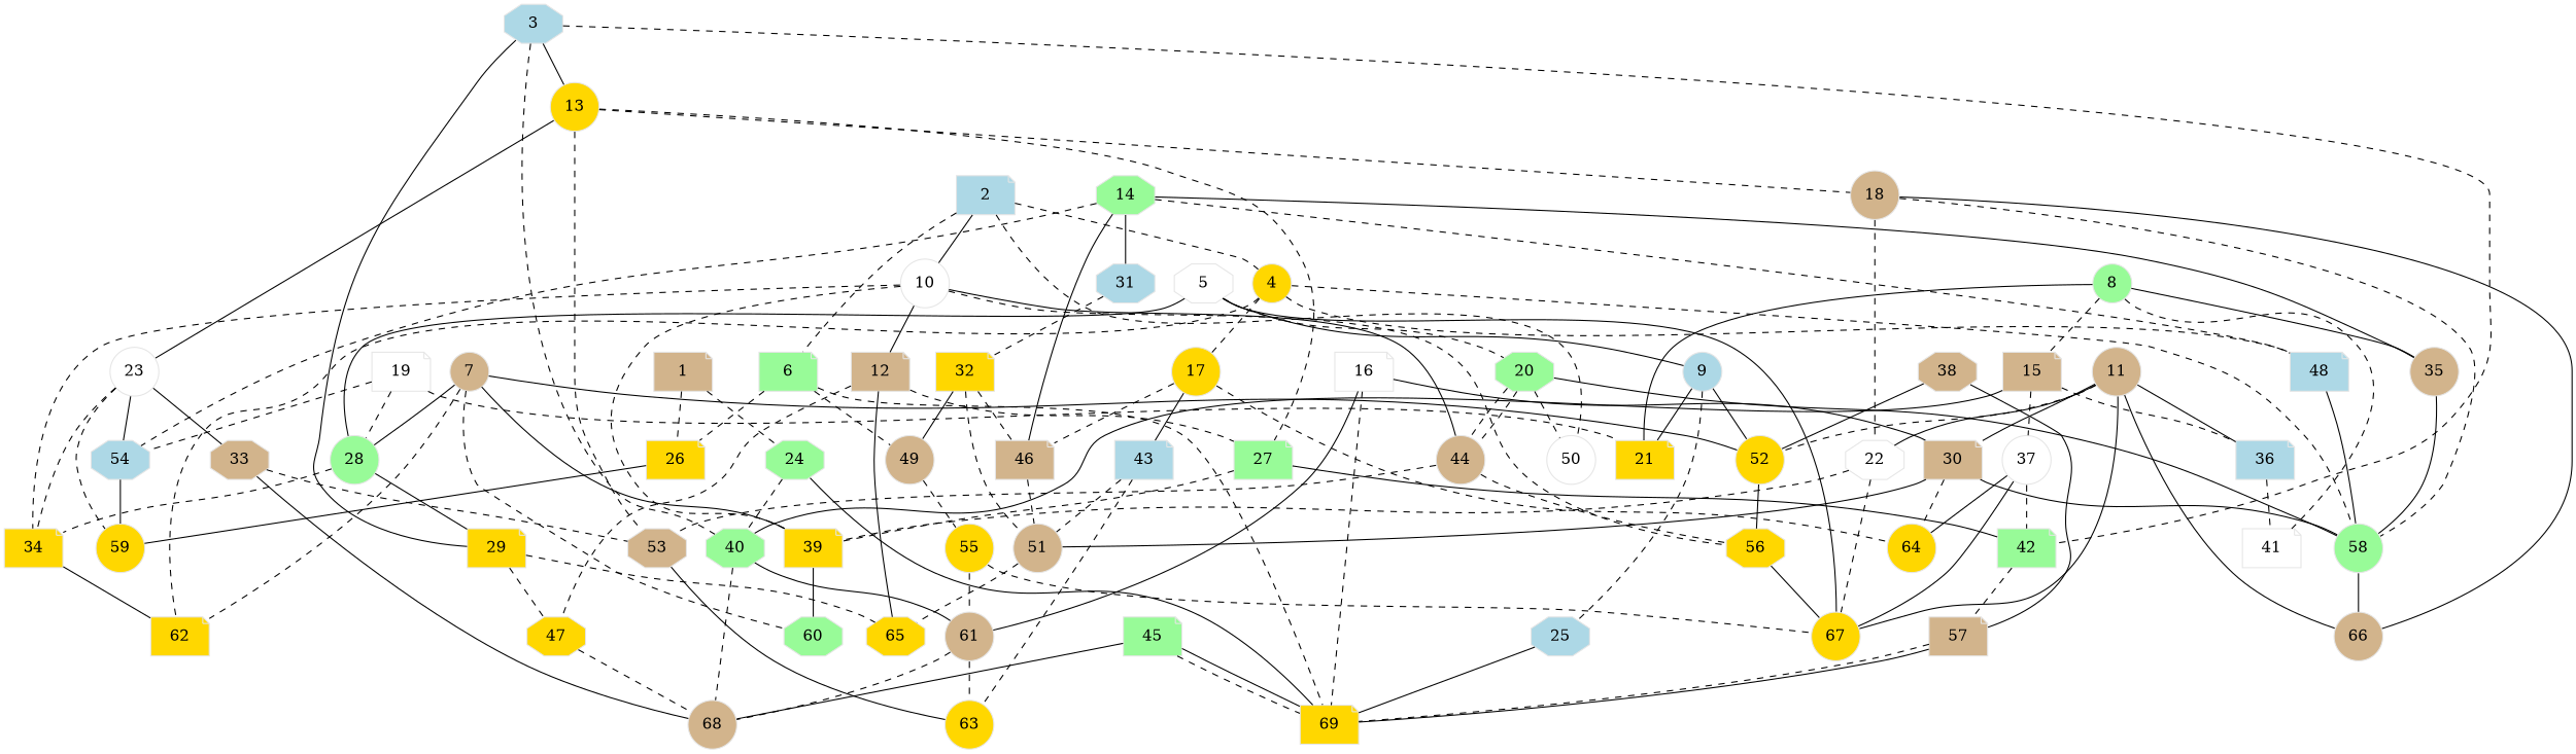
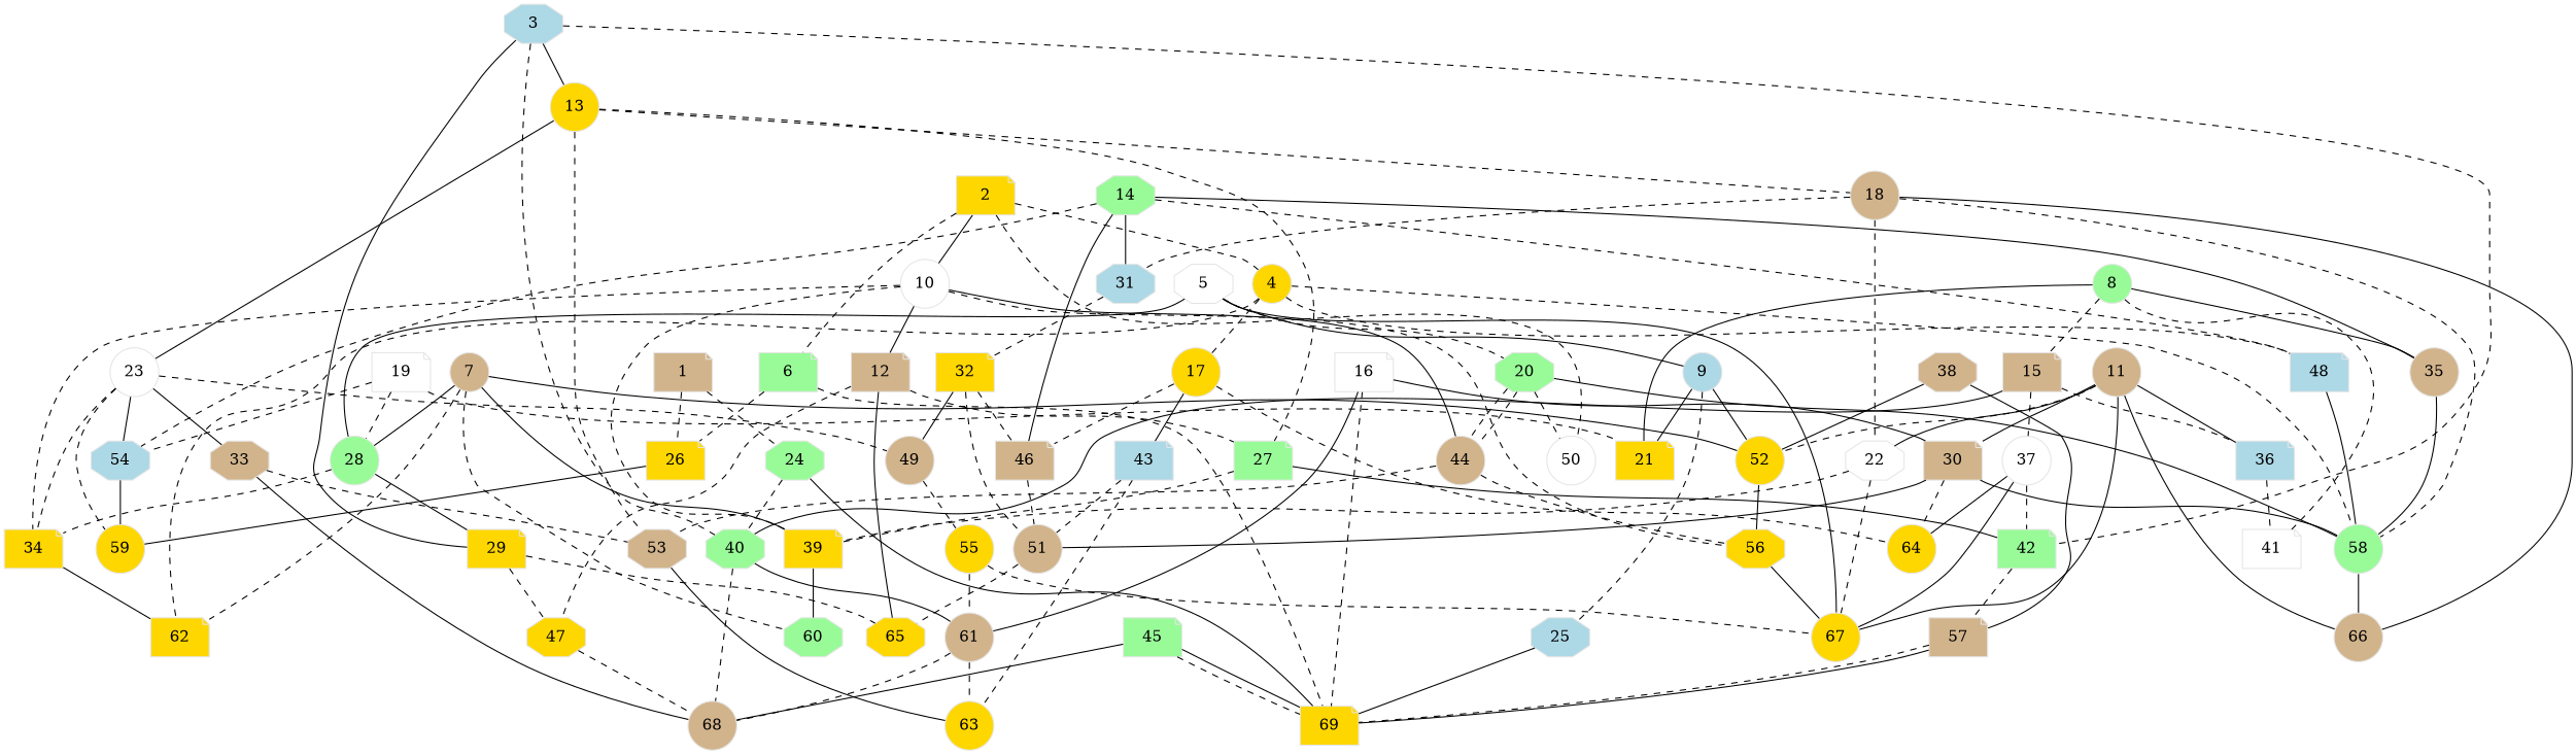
  graph {
    fontname="DejaVu Serif"
    node [color=gray90 fillcolor=gold fontname="DejaVu Serif" shape=circle style=filled]
    edge [fontname="DejaVu Serif" style=dashed]
    1 [fillcolor=tan shape=note]
    24 [fillcolor=palegreen shape=octagon]
    26 [shape=note]
    40 [fillcolor=palegreen shape=octagon]
    69 [shape=note]
    59
-   2 [fillcolor=lightblue shape=note]
+   2 [shape=note]
    4
    6 [fillcolor=palegreen shape=note]
    10 [fillcolor=white]
    50 [fillcolor=white]
    17
    48 [fillcolor=lightblue shape=note]
    58 [fillcolor=palegreen]
    62 [shape=note]
    49 [fillcolor=tan]
    39 [shape=note]
    12 [fillcolor=tan shape=note]
    34 [shape=note]
    44 [fillcolor=tan]
    56 [shape=octagon]
    3 [fillcolor=lightblue shape=octagon]
    13
    29 [shape=note]
    42 [fillcolor=palegreen shape=note]
    27 [fillcolor=palegreen shape=note]
    18 [fillcolor=tan]
    23 [fillcolor=white]
    53 [fillcolor=tan shape=octagon]
    47 [shape=octagon]
    65 [shape=octagon]
    61 [fillcolor=tan]
    68 [fillcolor=tan]
    57 [fillcolor=tan shape=note]
    46 [fillcolor=tan shape=note]
    43 [fillcolor=lightblue shape=note]
    64
    66 [fillcolor=tan]
    5 [fillcolor=white shape=octagon]
    9 [fillcolor=lightblue]
    20 [fillcolor=palegreen shape=octagon]
    28 [fillcolor=palegreen]
    67
    52
    21 [shape=note]
    25 [fillcolor=lightblue shape=octagon]
    55
    7 [fillcolor=tan]
    60 [fillcolor=palegreen shape=octagon]
    8 [fillcolor=palegreen]
    15 [fillcolor=tan shape=note]
    35 [fillcolor=tan]
    41 [fillcolor=white shape=note]
    36 [fillcolor=lightblue shape=note]
    37 [fillcolor=white]
    11 [fillcolor=tan]
    22 [fillcolor=white shape=octagon]
    30 [fillcolor=tan shape=note]
    51 [fillcolor=tan]
    31 [fillcolor=lightblue shape=octagon]
    54 [fillcolor=lightblue shape=octagon]
    33 [fillcolor=tan shape=octagon]
    63
    14 [fillcolor=palegreen shape=octagon]
    32 [shape=note]
    16 [fillcolor=white shape=note]
    19 [fillcolor=white shape=note]
    38 [fillcolor=tan shape=octagon]
    45 [fillcolor=palegreen shape=note]
    1 -- 24
    1 -- 26
    24 -- 40
    24 -- 69 [style=solid]
    26 -- 59 [style=solid]
    40 -- 61 [style=solid]
    40 -- 68
    2 -- 4
    2 -- 6
    2 -- 10 [style=solid]
    2 -- 50
    4 -- 17
    4 -- 48
    4 -- 58
    4 -- 62
    6 -- 26
    6 -- 69
-   6 -- 49
+   23 -- 49
    10 -- 39
    10 -- 12 [style=solid]
    10 -- 34
    10 -- 44 [style=solid]
    10 -- 56
    17 -- 46
    17 -- 43 [style=solid]
    17 -- 64
    48 -- 58 [style=solid]
    58 -- 66 [style=solid]
    49 -- 55
    39 -- 60 [style=solid]
    12 -- 27
    12 -- 47
    12 -- 65 [style=solid]
    34 -- 62 [style=solid]
    44 -- 56
    44 -- 53
    56 -- 67 [style=solid]
    3 -- 40
    3 -- 13 [style=solid]
    3 -- 29 [style=solid]
    3 -- 42
    13 -- 27
    13 -- 18
    13 -- 23 [style=solid]
    13 -- 53
    29 -- 47
    29 -- 65
    42 -- 57
    27 -- 39
    27 -- 42 [style=solid]
    18 -- 58
    18 -- 66 [style=solid]
    18 -- 22
+   18 -- 31
    23 -- 59
    23 -- 34
    23 -- 54 [style=solid]
    23 -- 33 [style=solid]
    53 -- 63 [style=solid]
    47 -- 68
    61 -- 68
    61 -- 63
    57 -- 69
    57 -- 69 [style=solid]
    46 -- 51
    43 -- 51
    43 -- 63
    5 -- 9 [style=solid]
    5 -- 20
    5 -- 28 [style=solid]
    5 -- 67 [style=solid]
    9 -- 52 [style=solid]
    9 -- 21 [style=solid]
    9 -- 25
    20 -- 50
    20 -- 58 [style=solid]
    20 -- 44
    20 -- 44
    28 -- 34
    28 -- 29 [style=solid]
    52 -- 56 [style=solid]
    25 -- 69 [style=solid]
    55 -- 61
    55 -- 67
    7 -- 62
    7 -- 39 [style=solid]
    7 -- 28 [style=solid]
    7 -- 52 [style=solid]
    7 -- 60
    8 -- 21 [style=solid]
    8 -- 15
    8 -- 35 [style=solid]
    8 -- 41
    15 -- 40 [style=solid]
    15 -- 36
    15 -- 37
    35 -- 58 [style=solid]
    36 -- 41
    37 -- 42
    37 -- 64 [style=solid]
    37 -- 67 [style=solid]
    11 -- 66 [style=solid]
    11 -- 67 [style=solid]
    11 -- 52
    11 -- 36 [style=solid]
    11 -- 22 [style=solid]
    11 -- 30 [style=solid]
    22 -- 39
    22 -- 67
    30 -- 58 [style=solid]
    30 -- 64
    30 -- 51 [style=solid]
    51 -- 65
    31 -- 32
    54 -- 59 [style=solid]
    33 -- 53
    33 -- 68 [style=solid]
    14 -- 48
    14 -- 46 [style=solid]
    14 -- 35 [style=solid]
    14 -- 31 [style=solid]
    14 -- 54
    32 -- 49 [style=solid]
    32 -- 46
    32 -- 51
    16 -- 69
    16 -- 61 [style=solid]
    16 -- 30 [style=solid]
    19 -- 28
    19 -- 21
    19 -- 54
    38 -- 57 [style=solid]
    38 -- 52 [style=solid]
    45 -- 69
    45 -- 69 [style=solid]
    45 -- 68 [style=solid]
  }
